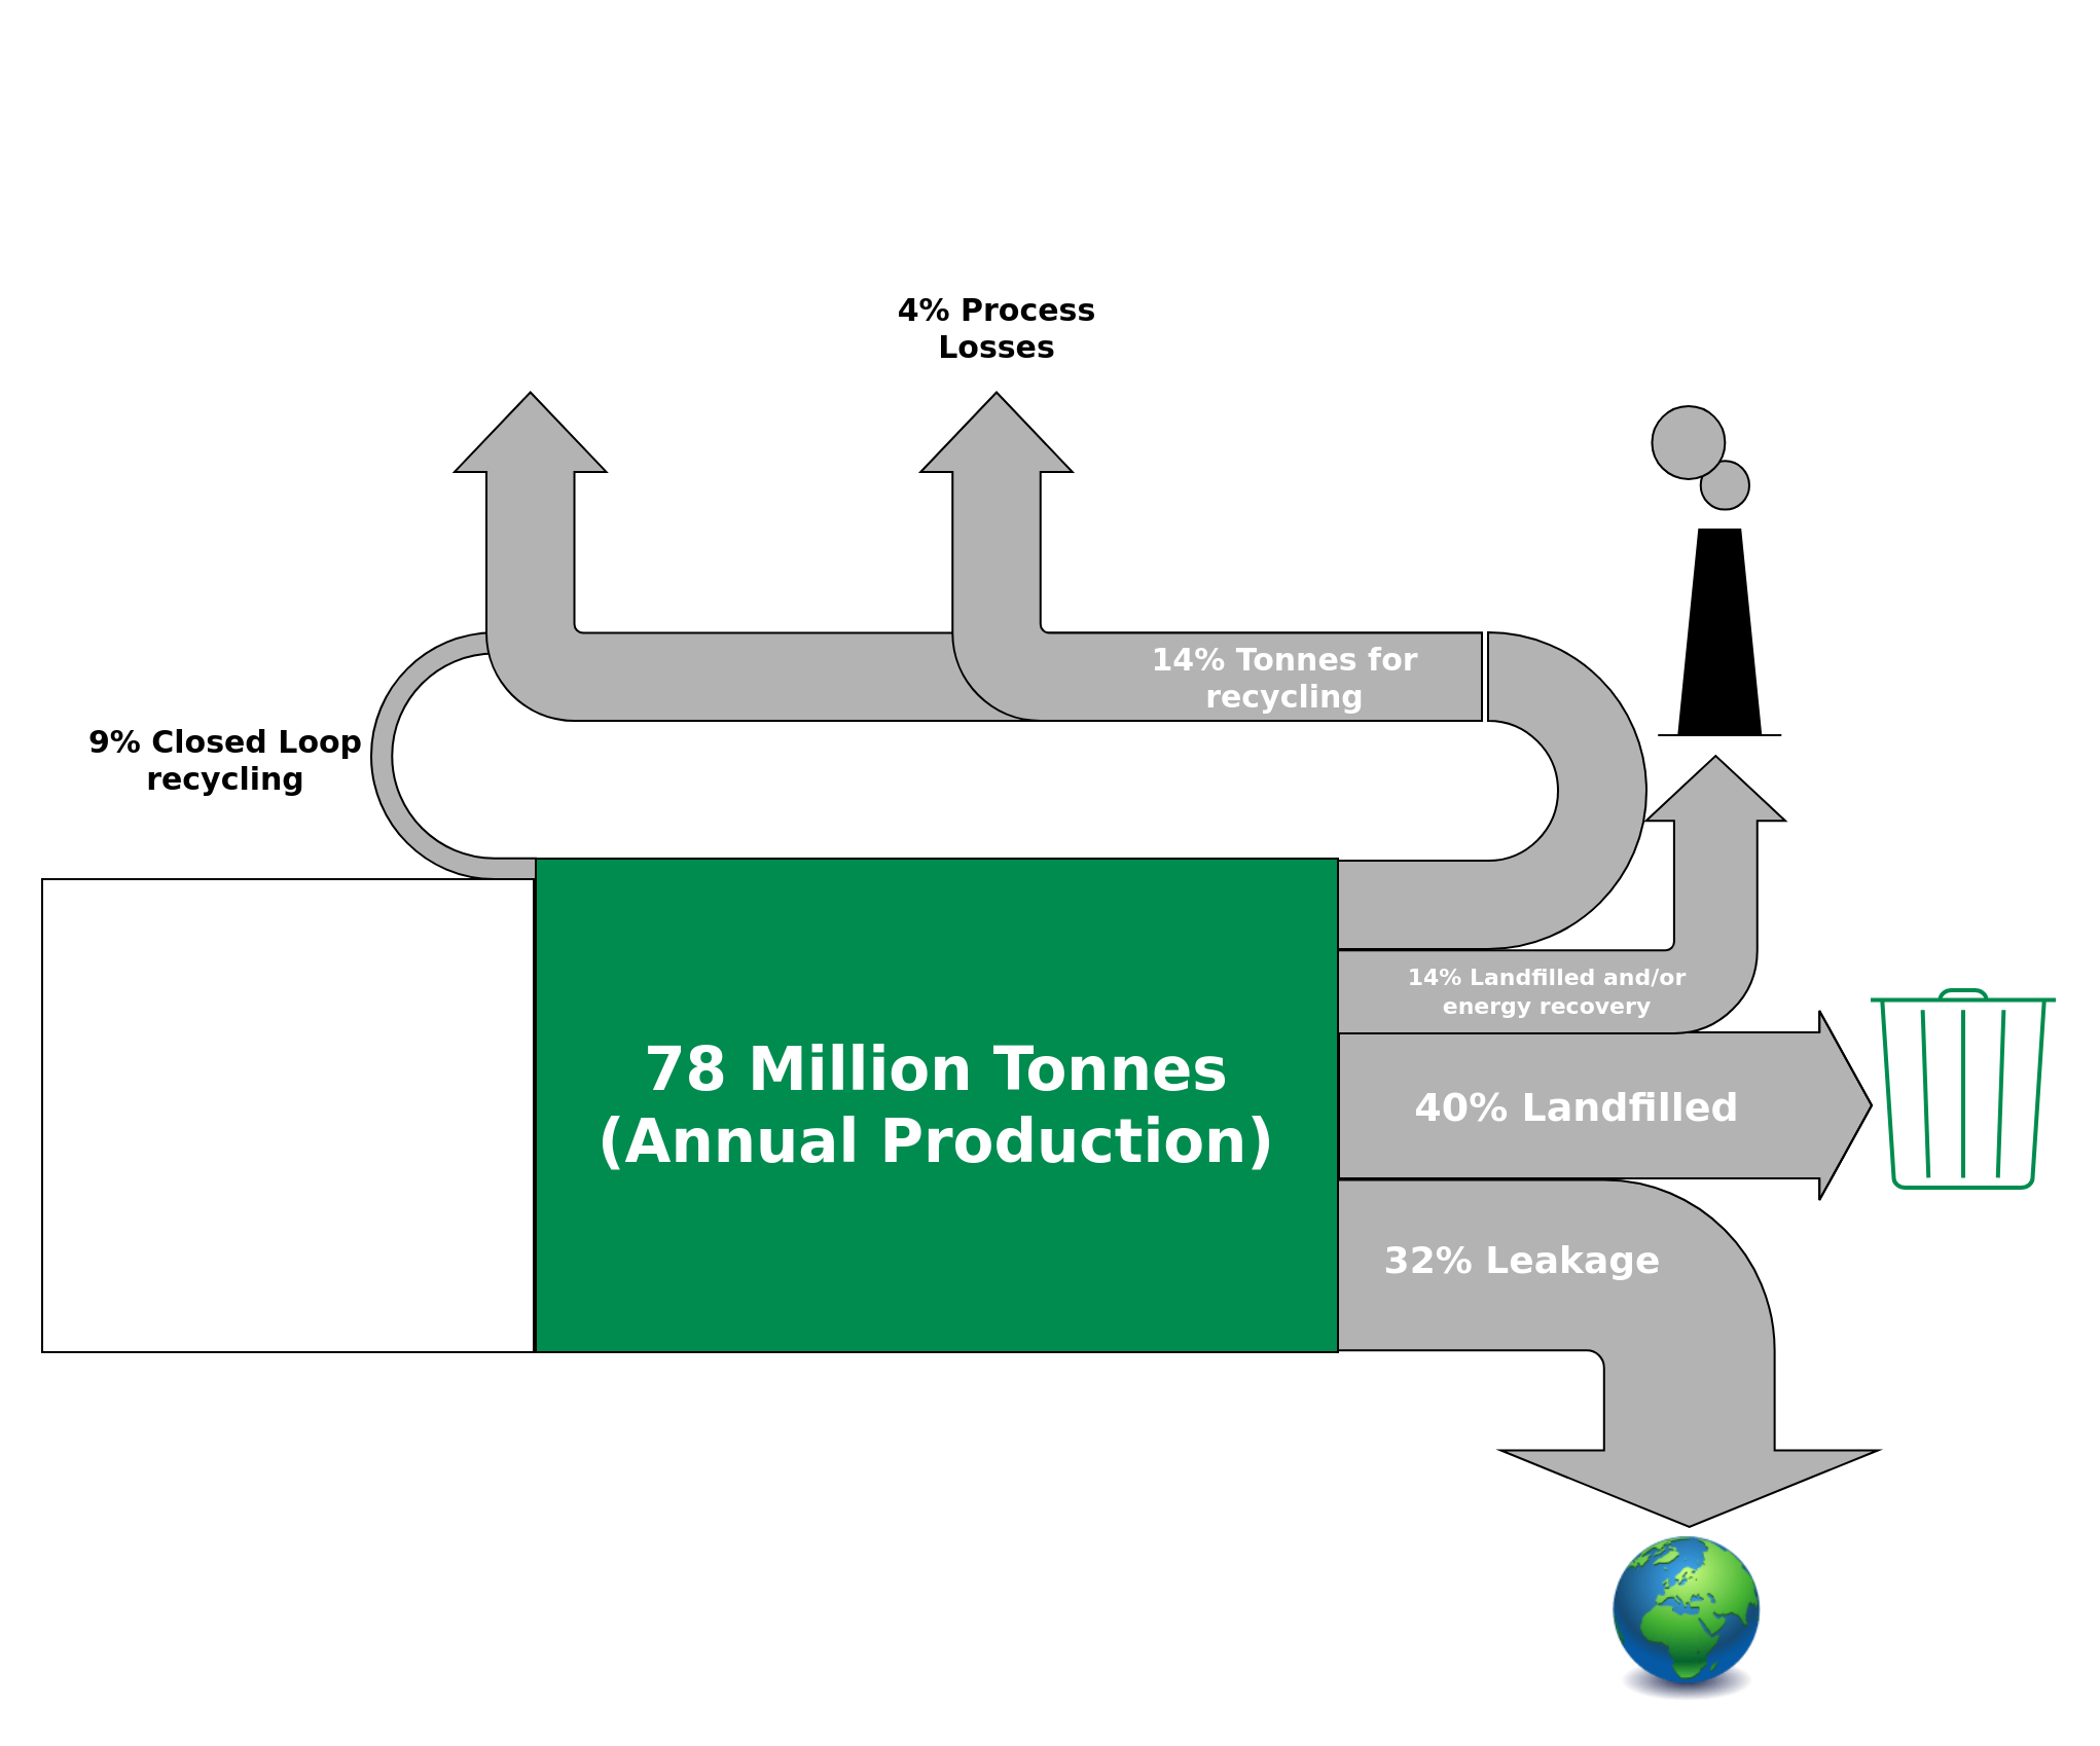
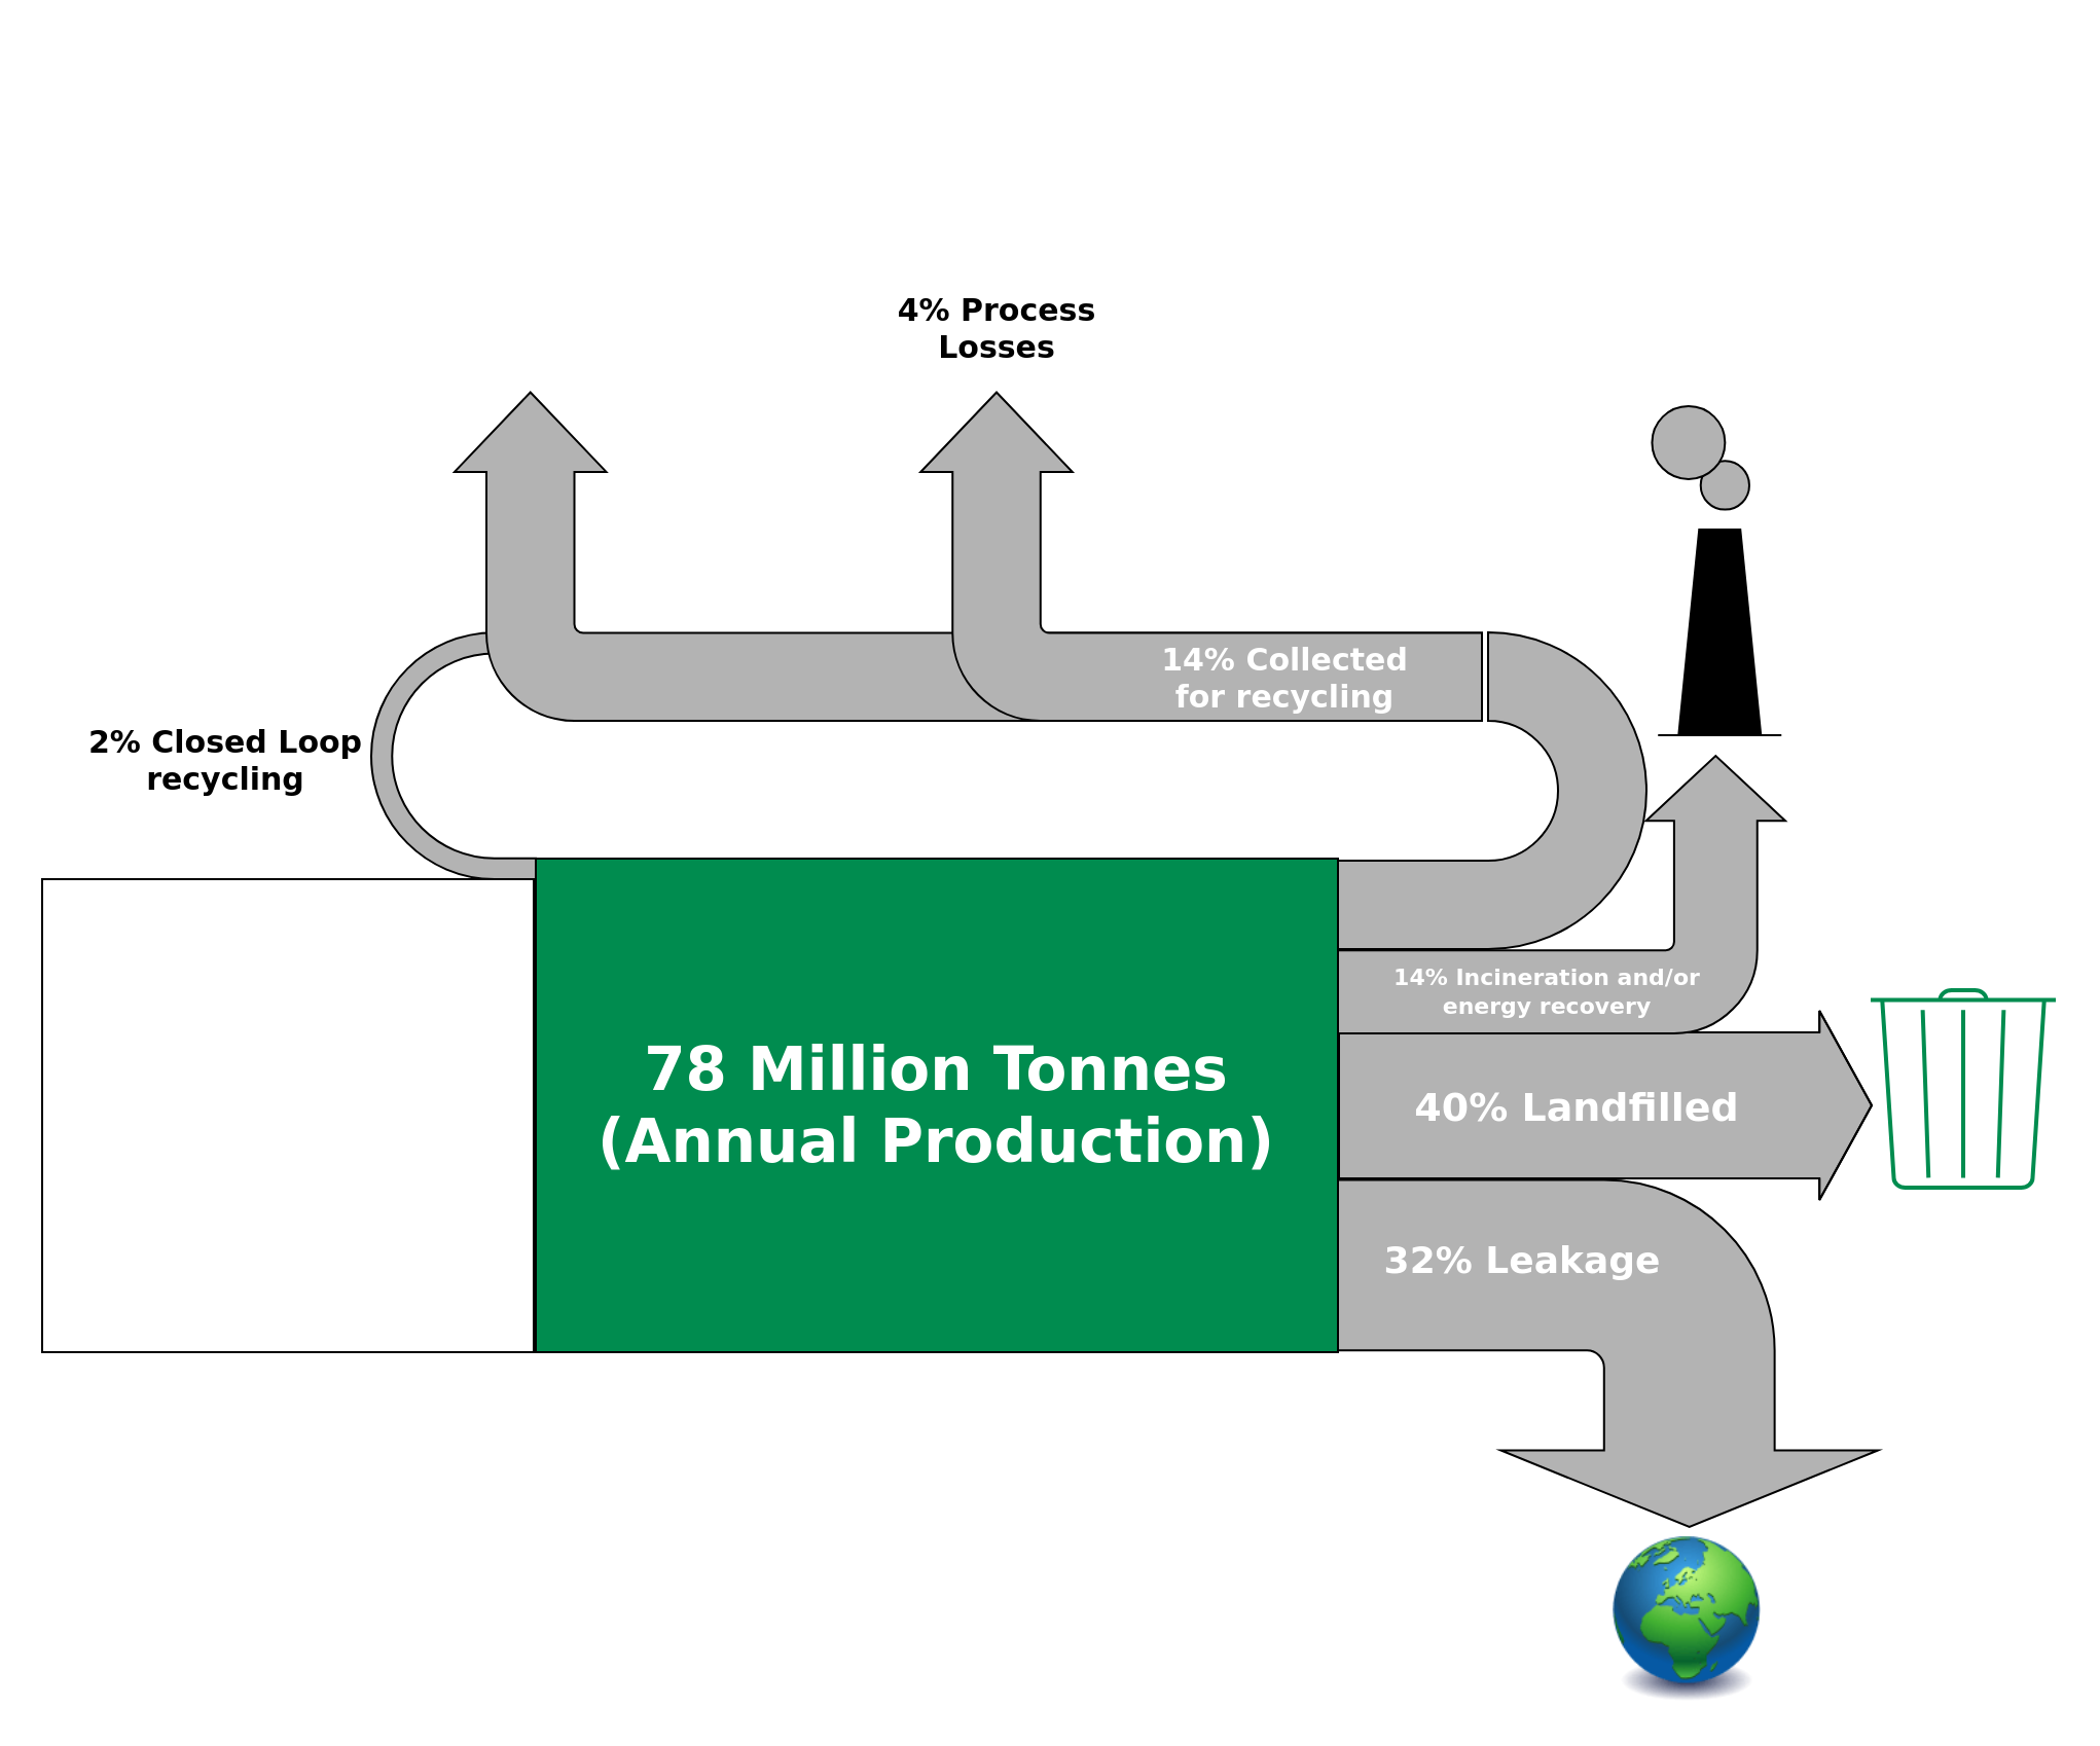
  <mxCell id="0" />
  <mxCell id="1" parent="0" />
  <mxCell id="2" value="" style="html=1;shadow=0;dashed=0;align=center;verticalAlign=middle;shape=mxgraph.arrows2.uTurnArrow;dy=5.07;arrowHead=10.43;dx2=0.5;labelBackgroundColor=none;fontFamily=Dejavu Sans;fontSize=18;fontColor=#FFFFFF;strokeColor=#000000;fillColor=#B3B3B3;flipH=0;" vertex="1" parent="1"><mxGeometry x="180" y="307" width="80" height="120" as="geometry" /></mxCell>
  <mxCell id="3" style="edgeStyle=orthogonalEdgeStyle;rounded=0;orthogonalLoop=1;jettySize=auto;html=1;fontFamily=Dejavu Sans;fontSize=29;fontColor=#FFFFFF;shape=flexArrow;strokeColor=#000000;fillColor=#B3B3B3;width=71.034;endSize=8.138;" parent="1" source="5" edge="1"><mxGeometry relative="1" as="geometry"><mxPoint x="910" y="537" as="targetPoint" /></mxGeometry></mxCell>
  <mxCell id="4" value="&lt;b&gt;40% Landfilled&lt;/b&gt;" style="edgeLabel;html=1;align=center;verticalAlign=middle;resizable=0;points=[];fontSize=19;fontFamily=Dejavu Sans;fontColor=#FFFFFF;labelBackgroundColor=none;" parent="3" vertex="1" connectable="0"><mxGeometry x="-0.238" y="5" relative="1" as="geometry"><mxPoint x="16" y="5" as="offset" /></mxGeometry></mxCell>
  <mxCell id="5" value="&lt;font face=&quot;Dejavu Sans&quot; style=&quot;font-size: 29px&quot;&gt;&lt;b&gt;&lt;font color=&quot;#ffffff&quot;&gt;78 Million Tonnes&lt;br&gt;(Annual Production)&lt;/font&gt;&lt;/b&gt;&lt;br&gt;&lt;/font&gt;" style="rounded=0;whiteSpace=wrap;html=1;fillColor=#008c4f;" parent="1" vertex="1"><mxGeometry x="260" y="417" width="390" height="240" as="geometry" /></mxCell>
  <mxCell id="6" value="&lt;font face=&quot;Dejavu Sans&quot; style=&quot;font-size: 29px&quot;&gt;&lt;font color=&quot;#ffffff&quot;&gt;&lt;b&gt;98% Virgin Feedstock&lt;/b&gt;&lt;/font&gt;&lt;br&gt;&lt;/font&gt;" style="rounded=0;whiteSpace=wrap;html=1;fillColor=#ffffff;" parent="1" vertex="1"><mxGeometry x="20" y="427" width="239" height="230" as="geometry" /></mxCell>
  <mxCell id="7" value="" style="html=1;verticalLabelPosition=bottom;align=center;labelBackgroundColor=#ffffff;verticalAlign=top;strokeWidth=2;strokeColor=#008C4F;shadow=0;dashed=0;shape=mxgraph.ios7.icons.trashcan;fontFamily=Dejavu Sans;fontSize=29;fontColor=#FFFFFF;fillColor=none;" parent="1" vertex="1"><mxGeometry x="909" y="481" width="90" height="96" as="geometry" /></mxCell>
  <mxCell id="8" value="" style="html=1;shadow=0;dashed=0;align=center;verticalAlign=middle;shape=mxgraph.arrows2.bendArrow;dy=20.21;dx=31.59;notch=0;arrowHead=67.69;rounded=1;labelBackgroundColor=none;fontFamily=Dejavu Sans;fontSize=19;fontColor=#FFFFFF;fillColor=#B3B3B3;flipH=1;rotation=90;" parent="1" vertex="1"><mxGeometry x="691.25" y="325.75" width="135" height="217.5" as="geometry" /></mxCell>
- <mxCell id="9" value="&lt;b style=&quot;font-size: 11px;&quot;&gt;14% Landfilled and/or energy recovery&lt;/b&gt;" style="text;html=1;strokeColor=none;fillColor=none;align=center;verticalAlign=middle;whiteSpace=wrap;rounded=0;labelBackgroundColor=none;fontFamily=Dejavu Sans;fontSize=11;fontColor=#FFFFFF;" parent="1" vertex="1"><mxGeometry x="662" y="467" width="180" height="30" as="geometry" /></mxCell>
+ <mxCell id="9" value="&lt;b style=&quot;font-size: 11px;&quot;&gt;14% Incineration and/or energy recovery&lt;/b&gt;" style="text;html=1;strokeColor=none;fillColor=none;align=center;verticalAlign=middle;whiteSpace=wrap;rounded=0;labelBackgroundColor=none;fontFamily=Dejavu Sans;fontSize=11;fontColor=#FFFFFF;" parent="1" vertex="1"><mxGeometry x="662" y="467" width="180" height="30" as="geometry" /></mxCell>
  <mxCell id="10" value="" style="html=1;shadow=0;dashed=0;align=center;verticalAlign=middle;shape=mxgraph.arrows2.bendArrow;dy=41.46;dx=37.25;notch=0;arrowHead=183.29;rounded=1;labelBackgroundColor=none;fontFamily=Dejavu Sans;fontSize=19;fontColor=#FFFFFF;fillColor=#B3B3B3;flipH=0;rotation=90;flipV=0;" parent="1" vertex="1"><mxGeometry x="696.88" y="526.37" width="168.75" height="262.5" as="geometry" /></mxCell>
  <mxCell id="11" value="&lt;b style=&quot;font-size: 18px;&quot;&gt;32% Leakage&lt;/b&gt;" style="text;html=1;strokeColor=none;fillColor=none;align=center;verticalAlign=middle;whiteSpace=wrap;rounded=0;labelBackgroundColor=none;fontFamily=Dejavu Sans;fontSize=18;fontColor=#FFFFFF;" parent="1" vertex="1"><mxGeometry x="650" y="597" width="180" height="30" as="geometry" /></mxCell>
  <mxCell id="12" value="" style="image;html=1;image=img/lib/clip_art/general/Earth_globe_128x128.png;labelBackgroundColor=none;fontFamily=Dejavu Sans;fontSize=18;fontColor=#FFFFFF;fillColor=#B3B3B3;" parent="1" vertex="1"><mxGeometry x="780" y="747" width="80" height="80" as="geometry" /></mxCell>
  <mxCell id="13" value="" style="verticalLabelPosition=bottom;outlineConnect=0;align=center;dashed=0;html=1;verticalAlign=top;shape=mxgraph.pid.misc.stack,_chimney;labelBackgroundColor=none;fontFamily=Dejavu Sans;fontSize=18;fontColor=#FFFFFF;strokeColor=#000000;fillColor=#000000;" parent="1" vertex="1"><mxGeometry x="805.63" y="257" width="60" height="100" as="geometry" /></mxCell>
  <mxCell id="14" value="" style="group" vertex="1" connectable="0" parent="1"><mxGeometry x="640" y="37" width="130" height="240" as="geometry" /></mxCell>
  <mxCell id="15" value="" style="ellipse;whiteSpace=wrap;html=1;aspect=fixed;labelBackgroundColor=#330000;fontFamily=Dejavu Sans;fillColor=#B3B3B3;" vertex="1" parent="14"><mxGeometry x="186.364" y="186.667" width="23.636" height="23.636" as="geometry" /></mxCell>
  <mxCell id="16" value="" style="ellipse;whiteSpace=wrap;html=1;aspect=fixed;labelBackgroundColor=#330000;fontFamily=Dejavu Sans;fillColor=#B3B3B3;" vertex="1" parent="14"><mxGeometry x="162.727" y="160" width="35.455" height="35.455" as="geometry" /></mxCell>
  <mxCell id="17" value="" style="html=1;shadow=0;dashed=0;align=center;verticalAlign=middle;shape=mxgraph.arrows2.uTurnArrow;dy=21.5;arrowHead=43;dx2=0;labelBackgroundColor=none;fontFamily=Dejavu Sans;fontSize=18;fontColor=#FFFFFF;strokeColor=#000000;fillColor=#B3B3B3;flipH=1;" vertex="1" parent="1"><mxGeometry x="650" y="307" width="150" height="154" as="geometry" /></mxCell>
  <mxCell id="18" value="" style="html=1;shadow=0;dashed=0;align=center;verticalAlign=middle;shape=mxgraph.arrows2.bendArrow;dy=21.38;dx=38.71;notch=0;arrowHead=73.76;rounded=1;labelBackgroundColor=none;fontFamily=Dejavu Sans;fontSize=18;fontColor=#FFFFFF;strokeColor=#000000;fillColor=#B3B3B3;rotation=-90;" vertex="1" parent="1"><mxGeometry x="390.38" y="20.38" width="159.75" height="499.5" as="geometry" /></mxCell>
  <mxCell id="19" value="" style="html=1;shadow=0;dashed=0;align=center;verticalAlign=middle;shape=mxgraph.arrows2.bendArrow;dy=21.38;dx=38.71;notch=0;arrowHead=73.76;rounded=1;labelBackgroundColor=none;fontFamily=Dejavu Sans;fontSize=18;fontColor=#FFFFFF;strokeColor=#000000;fillColor=#B3B3B3;rotation=-90;" vertex="1" parent="1"><mxGeometry x="503.69" y="133.69" width="159.75" height="272.88" as="geometry" /></mxCell>
- <mxCell id="20" value="14% Tonnes for recycling" style="text;html=1;strokeColor=none;fillColor=none;align=center;verticalAlign=middle;whiteSpace=wrap;rounded=0;labelBackgroundColor=none;fontFamily=Dejavu Sans;fontSize=15;fontColor=#FFFFFF;fontStyle=1" vertex="1" parent="1"><mxGeometry x="549" y="314" width="151" height="30" as="geometry" /></mxCell>
+ <mxCell id="20" value="14% Collected for recycling" style="text;html=1;strokeColor=none;fillColor=none;align=center;verticalAlign=middle;whiteSpace=wrap;rounded=0;labelBackgroundColor=none;fontFamily=Dejavu Sans;fontSize=15;fontColor=#FFFFFF;fontStyle=1" vertex="1" parent="1"><mxGeometry x="549" y="314" width="151" height="30" as="geometry" /></mxCell>
  <mxCell id="21" value="4% Process Losses" style="text;html=1;strokeColor=none;fillColor=none;align=center;verticalAlign=middle;whiteSpace=wrap;rounded=0;labelBackgroundColor=none;fontFamily=Dejavu Sans;fontSize=15;fontColor=#000000;fontStyle=1" vertex="1" parent="1"><mxGeometry x="409" y="144" width="151" height="30" as="geometry" /></mxCell>
- <mxCell id="22" value="9% Closed Loop recycling" style="text;html=1;strokeColor=none;fillColor=none;align=center;verticalAlign=middle;whiteSpace=wrap;rounded=0;labelBackgroundColor=none;fontFamily=Dejavu Sans;fontSize=15;fontColor=#000000;fontStyle=1" vertex="1" parent="1"><mxGeometry x="34" y="354" width="151" height="30" as="geometry" /></mxCell>
+ <mxCell id="22" value="2% Closed Loop recycling" style="text;html=1;strokeColor=none;fillColor=none;align=center;verticalAlign=middle;whiteSpace=wrap;rounded=0;labelBackgroundColor=none;fontFamily=Dejavu Sans;fontSize=15;fontColor=#000000;fontStyle=1" vertex="1" parent="1"><mxGeometry x="34" y="354" width="151" height="30" as="geometry" /></mxCell>
